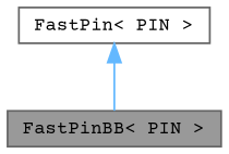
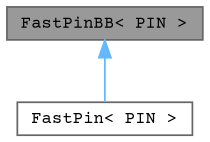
  digraph {
    fontname="Courier Prime"
    node [color=gray40 fontname="Courier Prime" fontsize=10 shape=box style=filled]
    n1 [fillcolor=grey60 fontcolor=black height=0.2 label="FastPinBB\< PIN \>" width=0.4]
    n2 [fillcolor=white height=0.2 label="FastPin\< PIN \>" width=0.4]
-   n2 -> n1 [color=steelblue1 dir=back fontname="Courier Prime" fontsize=10 labelfontname=Helvetica labelfontsize=10 style=solid]
+   n1 -> n2 [color=steelblue1 dir=back fontname="Courier Prime" fontsize=10 labelfontname=Helvetica labelfontsize=10 style=solid]
  }
